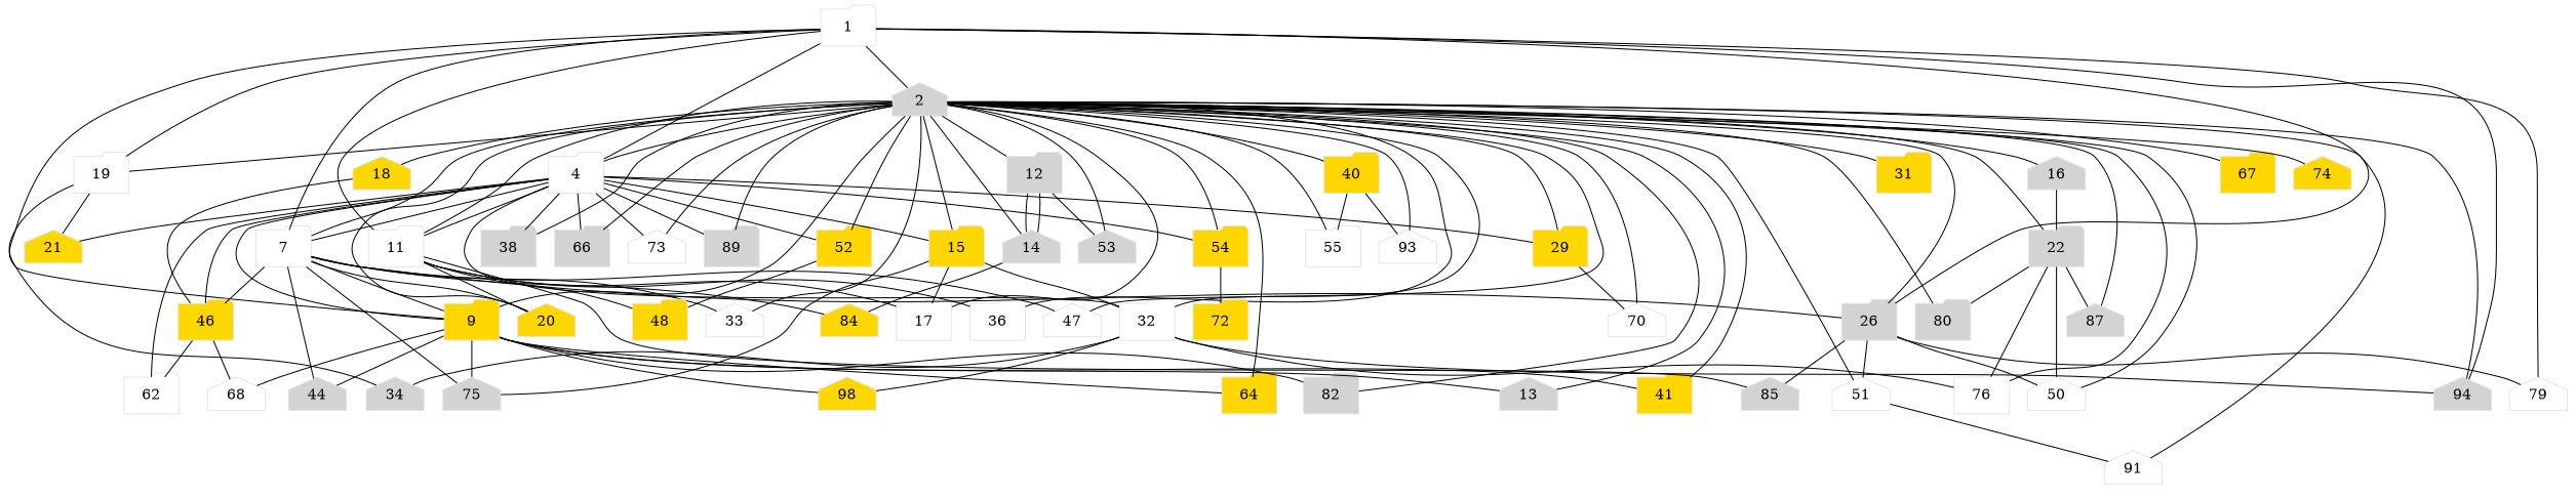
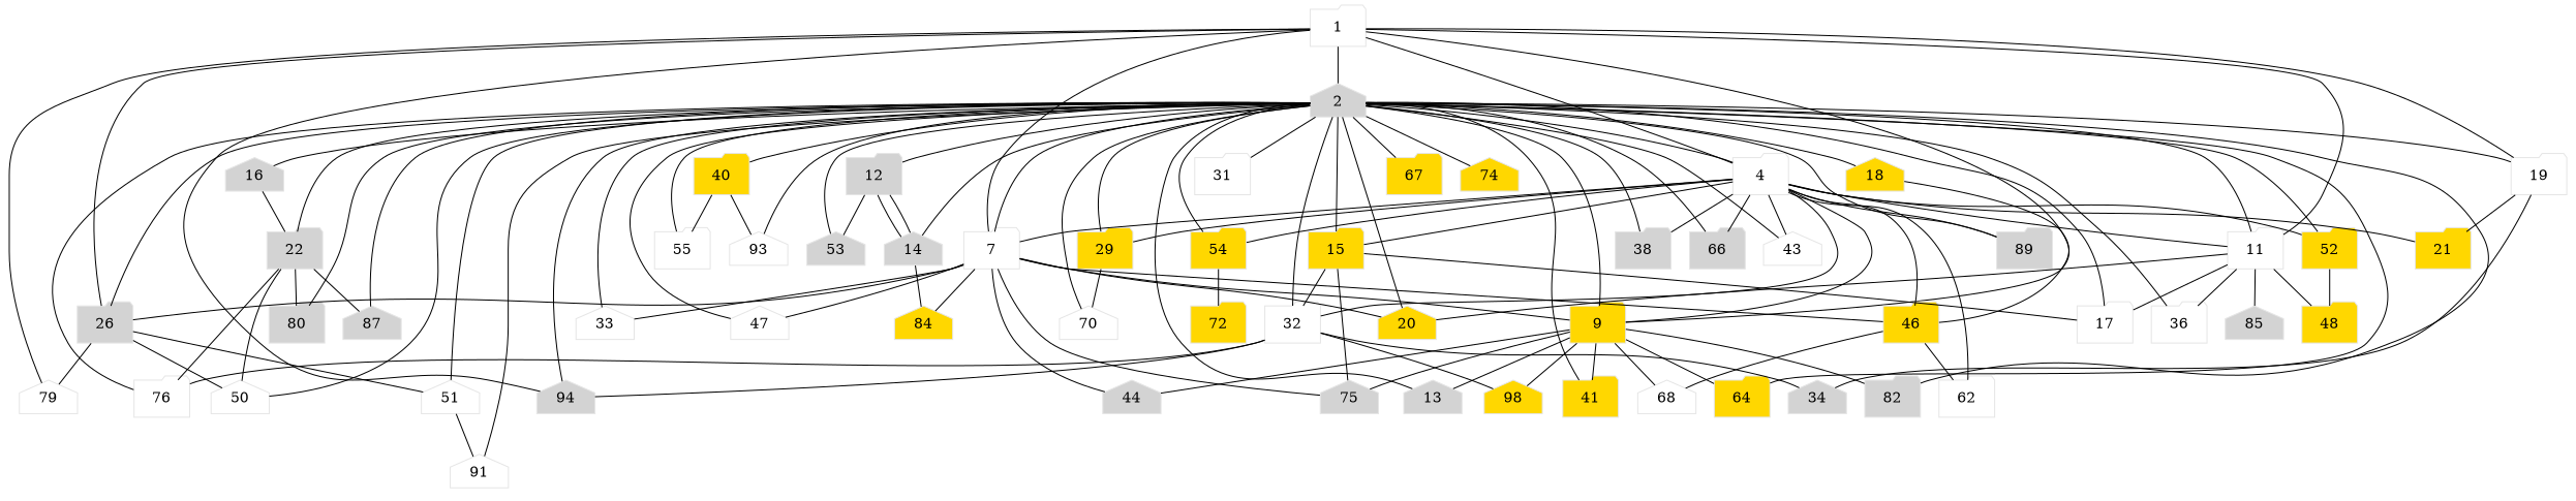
  graph {
    node [color=gray90 fillcolor=white shape=folder style=filled]
    1 [super="+28"]
    2 [fillcolor=lightgrey shape=house super="+6+107+8+23+42+56+30+3"]
    4 [super="+65+104+102+45+37+5"]
    7 [super="+90"]
    9 [fillcolor=gold super="+57+95+71+78+96"]
    11 [super="+27+77"]
    19
    26 [fillcolor=lightgrey]
    79 [shape=house]
    94 [fillcolor=lightgrey shape=house]
    12 [fillcolor=lightgrey]
    13 [fillcolor=lightgrey shape=house]
    14 [fillcolor=lightgrey shape=house]
    15 [fillcolor=gold super="+113+59"]
    16 [fillcolor=lightgrey shape=house]
    17
    18 [fillcolor=gold shape=house]
    20 [fillcolor=gold shape=house super="+81"]
    22 [fillcolor=lightgrey super="+86"]
    29 [fillcolor=gold]
-   31 [fillcolor=gold super="+92"]
+   31 [super="+92"]
    32 [super="+69+39"]
    33 [shape=house]
    36
    38 [fillcolor=lightgrey]
    40 [fillcolor=gold]
    41 [fillcolor=gold]
    47 [shape=house]
    50 [shape=house super="+112"]
    51 [shape=house super="+63"]
    52 [fillcolor=gold]
    53 [fillcolor=lightgrey shape=house]
    54 [fillcolor=gold super="+61"]
    55 [super="+100+114"]
    64 [fillcolor=gold]
    66 [fillcolor=lightgrey]
    67 [fillcolor=gold]
    70 [shape=house]
-   73 [shape=house]
+   73 [shape=house label=43]
    74 [fillcolor=gold shape=house]
    76 [super="+88"]
    80 [fillcolor=lightgrey]
    82 [fillcolor=lightgrey]
    87 [fillcolor=lightgrey shape=house]
    89 [fillcolor=lightgrey]
    91 [shape=house]
    93 [shape=house]
-   21 [fillcolor=gold shape=house]
+   21 [fillcolor=gold]
    46 [fillcolor=gold super="+118"]
    62
    44 [fillcolor=lightgrey shape=house]
    75 [fillcolor=lightgrey shape=house]
    84 [fillcolor=gold shape=house]
    68 [shape=house]
    98 [fillcolor=gold shape=house]
    48 [fillcolor=gold]
    85 [fillcolor=lightgrey shape=house]
    34 [fillcolor=lightgrey shape=house]
    72 [fillcolor=gold]
    1 -- 2 [weight=5]
    1 -- 4 [weight=4]
    1 -- 7
    1 -- 9
    1 -- 11
    1 -- 19
    1 -- 26
    1 -- 79
    1 -- 94
    2 -- 4 [weight=17]
    2 -- 7 [weight=6]
    2 -- 9 [weight=9]
    2 -- 11 [weight=3]
    2 -- 19
    2 -- 26 [weight=2]
    2 -- 94
    2 -- 12 [weight=2]
    2 -- 13
    2 -- 14
    2 -- 15 [weight=4]
    2 -- 16 [weight=2]
    2 -- 17
    2 -- 18 [weight=2]
    2 -- 20
    2 -- 22 [weight=2]
    2 -- 29
    2 -- 31 [weight=3]
    2 -- 32 [weight=3]
    2 -- 33 [weight=2]
    2 -- 36 [weight=2]
    2 -- 38
    2 -- 40 [weight=2]
    2 -- 41
    2 -- 47
    2 -- 50
    2 -- 51 [weight=2]
    2 -- 52
    2 -- 53
    2 -- 54 [weight=3]
    2 -- 55 [weight=3]
    2 -- 64
    2 -- 66
    2 -- 67 [weight=2]
    2 -- 70 [weight=2]
    2 -- 73
    2 -- 74
    2 -- 76
    2 -- 80
    2 -- 82
    2 -- 87
    2 -- 89
    2 -- 91
    2 -- 93
    4 -- 7 [weight=2]
    4 -- 9 [weight=6]
    4 -- 11
    4 -- 15
    4 -- 29
    4 -- 32
    4 -- 38
    4 -- 52
    4 -- 54
    4 -- 66
    4 -- 73
    4 -- 89
    4 -- 21
    4 -- 46
    4 -- 62
    7 -- 9
    7 -- 26
    7 -- 20
    7 -- 33
    7 -- 47
    7 -- 46
    7 -- 44
    7 -- 75
    7 -- 84
    9 -- 13
    9 -- 41
    9 -- 64
    9 -- 82
    9 -- 44
    9 -- 75
    9 -- 68
    9 -- 98
    11 -- 17
    11 -- 20
    11 -- 36
    11 -- 48
    11 -- 85
    19 -- 21
    19 -- 34
    26 -- 79
    26 -- 50
    26 -- 51
-   26 -- 85
    12 -- 14
    12 -- 14
    12 -- 53
    14 -- 84
    15 -- 17
    15 -- 32
    15 -- 75
    16 -- 22
    18 -- 46
    22 -- 50
    22 -- 76
    22 -- 80
    22 -- 87
    29 -- 70
    32 -- 94
    32 -- 76
    32 -- 98
    32 -- 34
    40 -- 55
    40 -- 93
    51 -- 91
    52 -- 48
    54 -- 72 [weight=2]
    46 -- 62
    46 -- 68
  }
